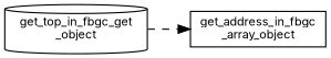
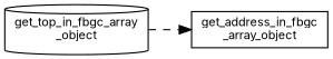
  digraph {
    rankdir=LR
    fontname=Inter
    node [color=black fillcolor=white fontname=Inter fontsize=10 style=filled]
-   n1 [fontcolor=black height=0.2 label="get_top_in_fbgc_get\l_object" shape=cylinder width=0.4]
+   n1 [fontcolor=black height=0.2 label="get_top_in_fbgc_array\l_object" shape=cylinder width=0.4]
    n2 [height=0.2 label="get_address_in_fbgc\l_array_object" shape=box width=0.4]
    n1 -> n2 [color=black fontname=Inter fontsize=10 labelfontname=Helvetica labelfontsize=10 style=dashed]
  }
